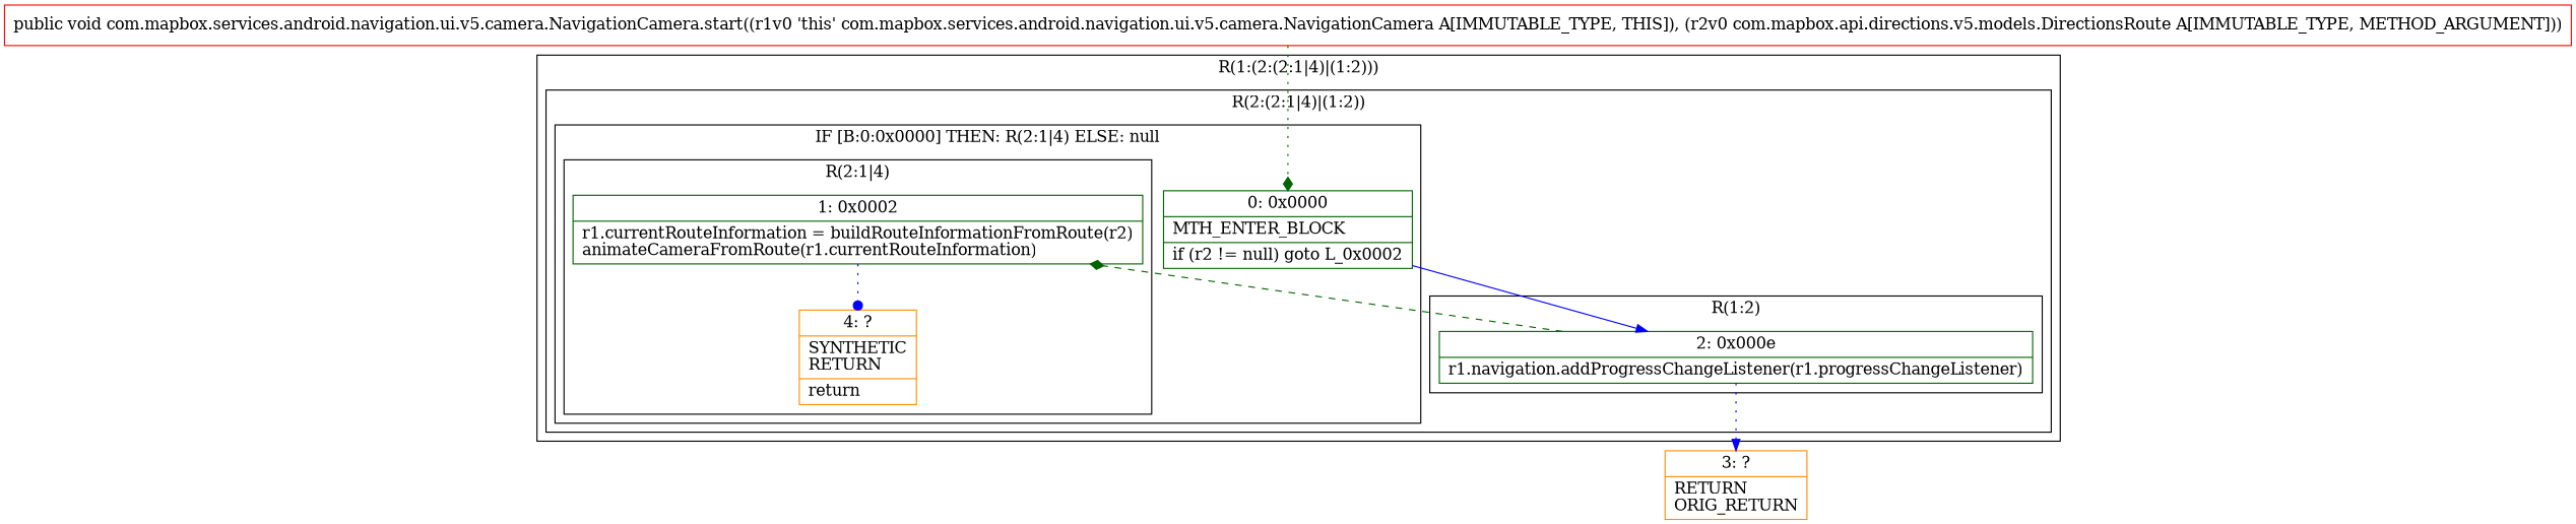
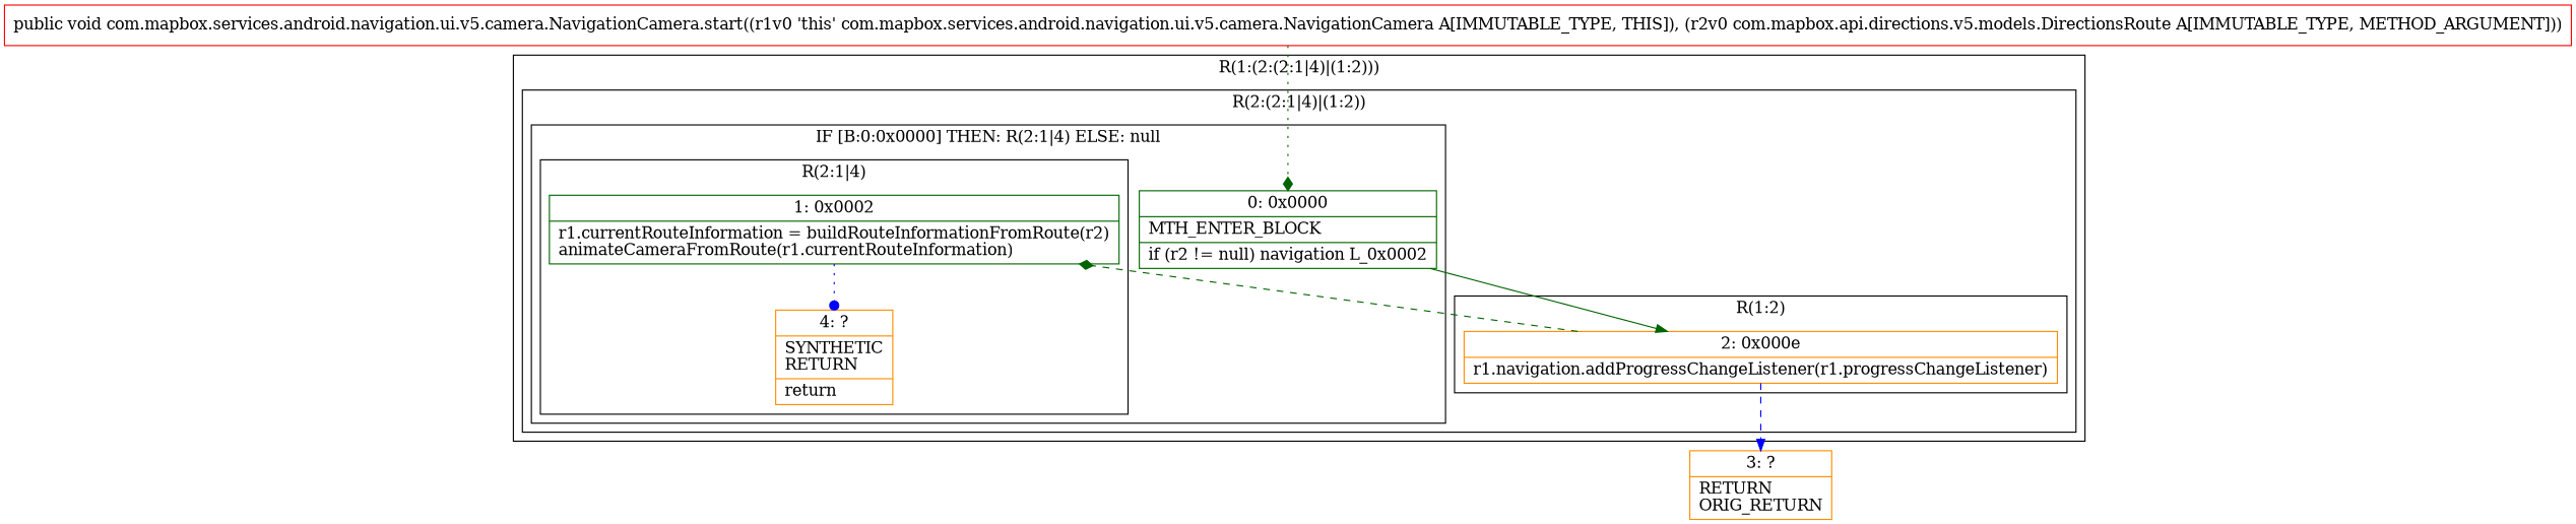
  digraph {
    fontname="DejaVu Serif"
    node [color=darkgreen fontname="DejaVu Serif" shape=record]
    edge [arrowhead=normal color=darkgreen fontname="DejaVu Serif" style=dotted]
    n1 [label="{1\:\ 0x0002|r1.currentRouteInformation = buildRouteInformationFromRoute(r2)\lanimateCameraFromRoute(r1.currentRouteInformation)\l}"]
    n2 [color=darkorange label="{4\:\ ?|SYNTHETIC\lRETURN\l|return\l}"]
-   n3 [label="{0\:\ 0x0000|MTH_ENTER_BLOCK\l|if (r2 != null) goto L_0x0002\l}"]
-   n4 [label="{2\:\ 0x000e|r1.navigation.addProgressChangeListener(r1.progressChangeListener)\l}"]
+   n3 [label="{0\:\ 0x0000|MTH_ENTER_BLOCK\l|if (r2 != null) navigation L_0x0002\l}"]
+   n4 [color=darkorange label="{2\:\ 0x000e|r1.navigation.addProgressChangeListener(r1.progressChangeListener)\l}"]
    n5 [color=darkorange label="{3\:\ ?|RETURN\lORIG_RETURN\l}"]
    n6 [color=red label="{public void com.mapbox.services.android.navigation.ui.v5.camera.NavigationCamera.start((r1v0 'this' com.mapbox.services.android.navigation.ui.v5.camera.NavigationCamera A[IMMUTABLE_TYPE, THIS]), (r2v0 com.mapbox.api.directions.v5.models.DirectionsRoute A[IMMUTABLE_TYPE, METHOD_ARGUMENT])) }"]
    subgraph cluster_1 {
      label="R(1:(2:(2:1|4)|(1:2)))"
      subgraph cluster_2 {
        label="R(2:(2:1|4)|(1:2))"
        subgraph cluster_3 {
          label="IF [B:0:0x0000] THEN: R(2:1|4) ELSE: null"
          n3
          subgraph cluster_4 {
            label="R(2:1|4)"
            n1
            n2
          }
        }
        subgraph cluster_5 {
          label="R(1:2)"
          n4
        }
      }
    }
    n1 -> n2 [arrowhead=dot color=blue]
-   n3 -> n4 [color=blue style=solid]
+   n3 -> n4 [style=solid]
    n4 -> n1 [arrowhead=diamond style=dashed]
-   n4 -> n5 [color=blue]
+   n4 -> n5 [color=blue style=dashed]
    n6 -> n3 [arrowhead=diamond]
  }
